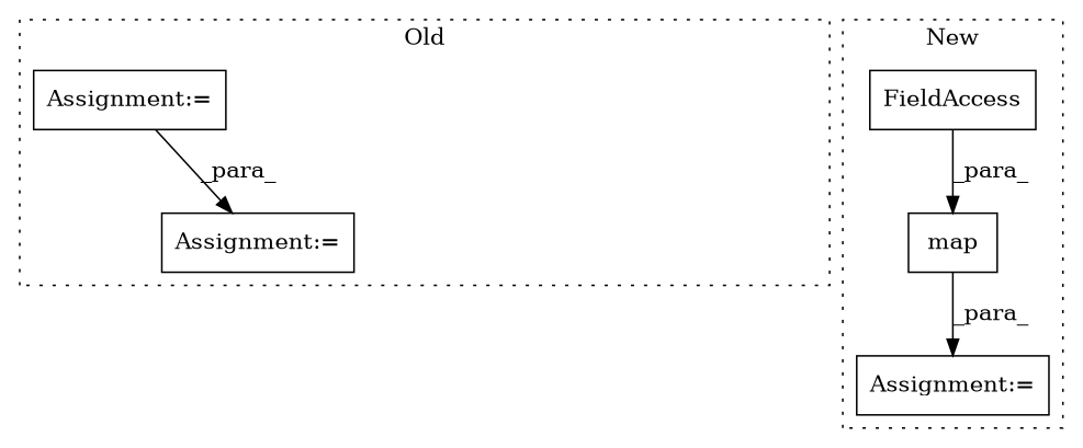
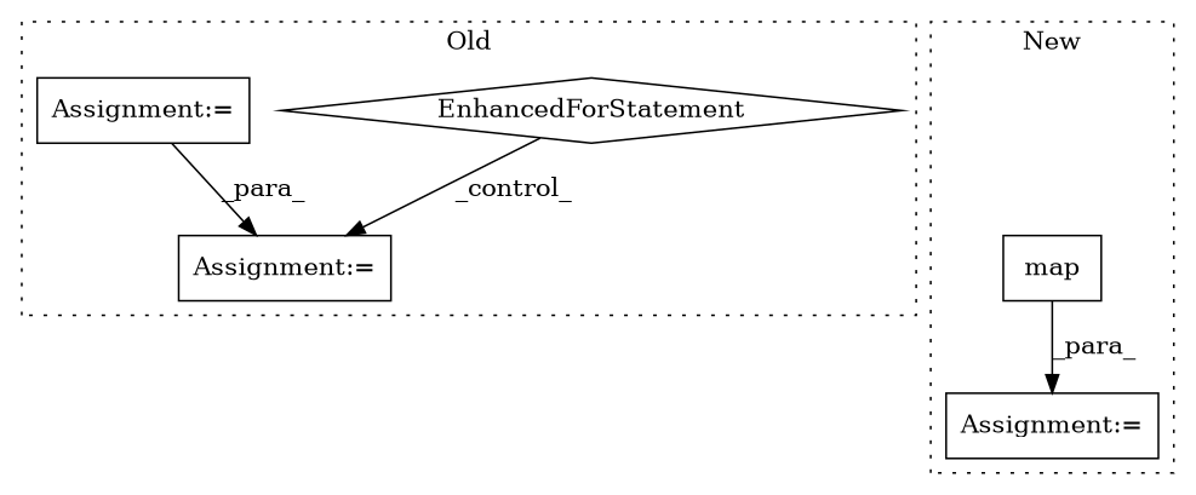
  digraph {
    node [a=7 l="57,2" s="9430,9516" shape=box]
+   n1 [a=70 label=EnhancedForStatement shape=diamond]
    n2 [label="Assignment:="]
    n3 [l=1 label="Assignment:=" s=9540]
    n4 [a=32 l="4,1" label=map s="9463,9495"]
    n5 [l=1 label="Assignment:=" s=9462]
-   n6 [a=22 l=18 label=FieldAccess s=9467]
    subgraph cluster_1 {
      label=Old
      style=dotted
+     n1
      n2
      n3
    }
    subgraph cluster_2 {
      label=New
      style=dotted
      n4
      n5
-     n6
    }
+   n1 -> n3 [label=_control_]
    n2 -> n3 [label=_para_]
    n4 -> n5 [label=_para_]
-   n6 -> n4 [label=_para_]
  }
